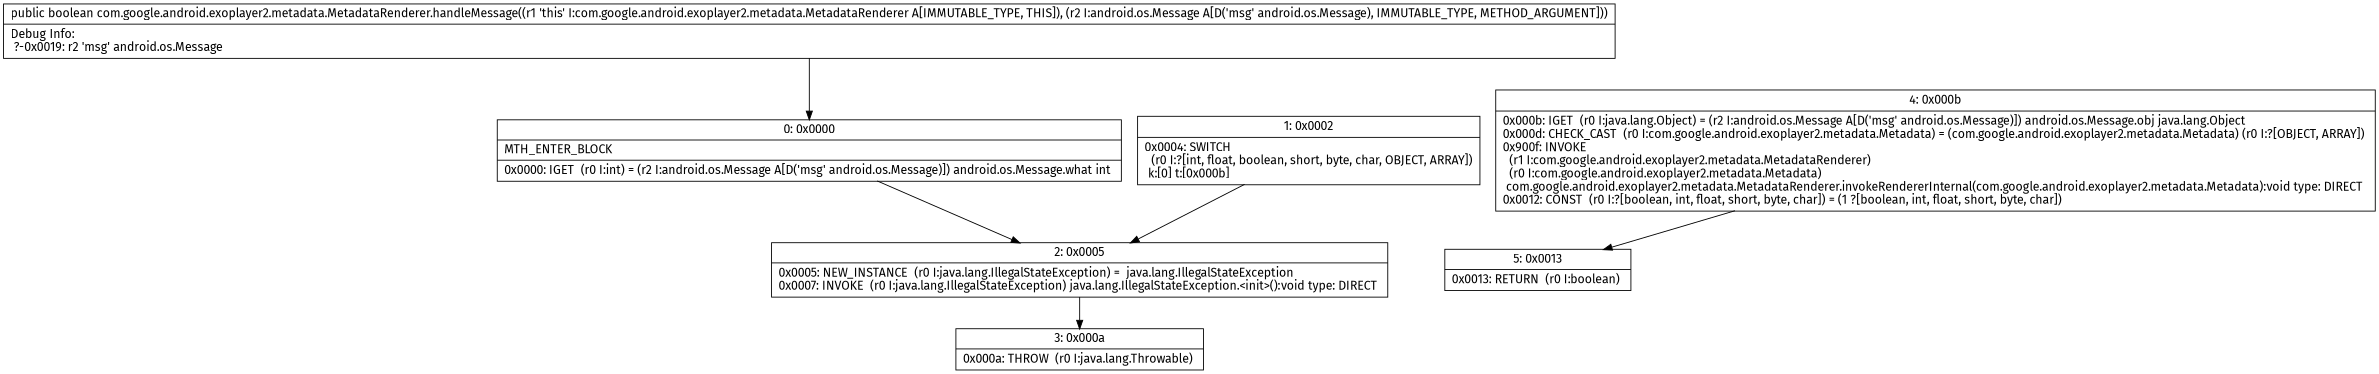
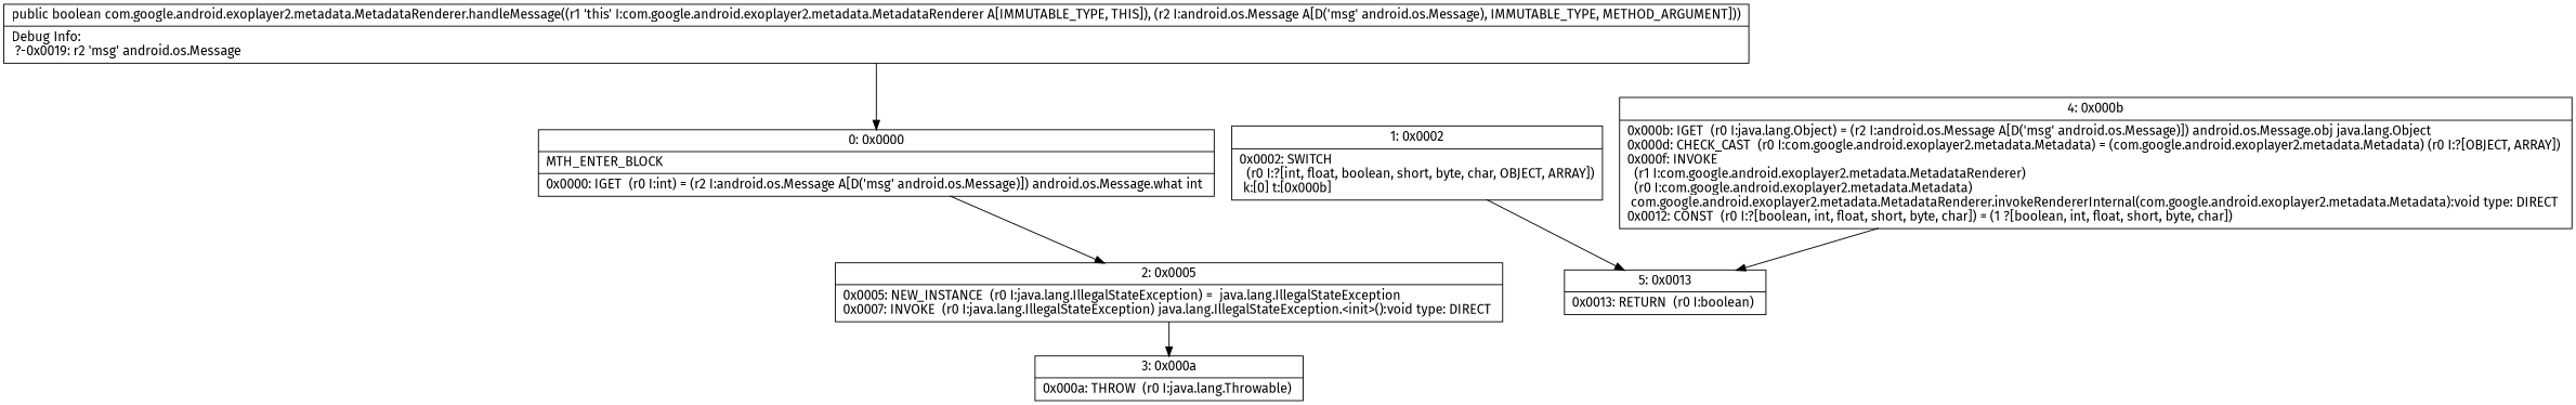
  digraph {
    fontname="Fira Sans"
    node [fontname="Fira Sans" shape=record]
    edge [fontname="Fira Sans"]
    n1 [label="{0\:\ 0x0000|MTH_ENTER_BLOCK\l|0x0000: IGET  (r0 I:int) = (r2 I:android.os.Message A[D('msg' android.os.Message)]) android.os.Message.what int \l}"]
    n2 [label="{2\:\ 0x0005|0x0005: NEW_INSTANCE  (r0 I:java.lang.IllegalStateException) =  java.lang.IllegalStateException \l0x0007: INVOKE  (r0 I:java.lang.IllegalStateException) java.lang.IllegalStateException.\<init\>():void type: DIRECT \l}"]
-   n3 [label="{1\:\ 0x0002|0x0004: SWITCH  \l  (r0 I:?[int, float, boolean, short, byte, char, OBJECT, ARRAY])\l k:[0] t:[0x000b] \l}"]
+   n3 [label="{1\:\ 0x0002|0x0002: SWITCH  \l  (r0 I:?[int, float, boolean, short, byte, char, OBJECT, ARRAY])\l k:[0] t:[0x000b] \l}"]
    n4 [label="{3\:\ 0x000a|0x000a: THROW  (r0 I:java.lang.Throwable) \l}"]
-   n5 [label="{4\:\ 0x000b|0x000b: IGET  (r0 I:java.lang.Object) = (r2 I:android.os.Message A[D('msg' android.os.Message)]) android.os.Message.obj java.lang.Object \l0x000d: CHECK_CAST  (r0 I:com.google.android.exoplayer2.metadata.Metadata) = (com.google.android.exoplayer2.metadata.Metadata) (r0 I:?[OBJECT, ARRAY]) \l0x900f: INVOKE  \l  (r1 I:com.google.android.exoplayer2.metadata.MetadataRenderer)\l  (r0 I:com.google.android.exoplayer2.metadata.Metadata)\l com.google.android.exoplayer2.metadata.MetadataRenderer.invokeRendererInternal(com.google.android.exoplayer2.metadata.Metadata):void type: DIRECT \l0x0012: CONST  (r0 I:?[boolean, int, float, short, byte, char]) = (1 ?[boolean, int, float, short, byte, char]) \l}"]
+   n5 [label="{4\:\ 0x000b|0x000b: IGET  (r0 I:java.lang.Object) = (r2 I:android.os.Message A[D('msg' android.os.Message)]) android.os.Message.obj java.lang.Object \l0x000d: CHECK_CAST  (r0 I:com.google.android.exoplayer2.metadata.Metadata) = (com.google.android.exoplayer2.metadata.Metadata) (r0 I:?[OBJECT, ARRAY]) \l0x000f: INVOKE  \l  (r1 I:com.google.android.exoplayer2.metadata.MetadataRenderer)\l  (r0 I:com.google.android.exoplayer2.metadata.Metadata)\l com.google.android.exoplayer2.metadata.MetadataRenderer.invokeRendererInternal(com.google.android.exoplayer2.metadata.Metadata):void type: DIRECT \l0x0012: CONST  (r0 I:?[boolean, int, float, short, byte, char]) = (1 ?[boolean, int, float, short, byte, char]) \l}"]
    n6 [label="{5\:\ 0x0013|0x0013: RETURN  (r0 I:boolean) \l}"]
    n7 [label="{public boolean com.google.android.exoplayer2.metadata.MetadataRenderer.handleMessage((r1 'this' I:com.google.android.exoplayer2.metadata.MetadataRenderer A[IMMUTABLE_TYPE, THIS]), (r2 I:android.os.Message A[D('msg' android.os.Message), IMMUTABLE_TYPE, METHOD_ARGUMENT]))  | Debug Info:\l  ?\-0x0019: r2 'msg' android.os.Message\l}"]
    n1 -> n2
    n2 -> n4
-   n3 -> n2
+   n3 -> n6
    n5 -> n6
    n7 -> n1
  }
